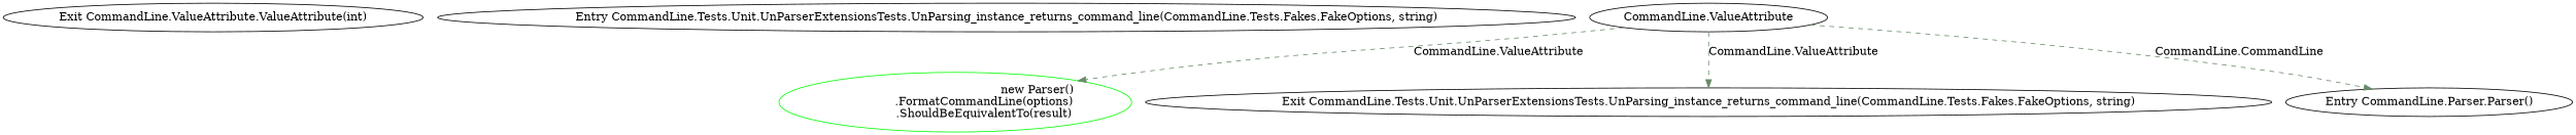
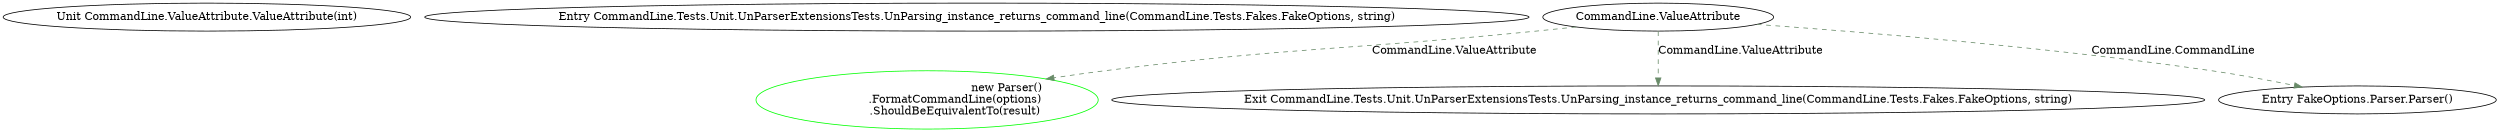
  digraph {
    node [cluster="CommandLine.Tests.Unit.UnParserExtensionsTests.UnParsing_instance_returns_command_line(CommandLine.Tests.Fakes.FakeOptions, string)" file="UnParserExtensionsTests.cs" span="21-21"]
    edge [color=darkseagreen4 style=dashed]
-   n1 [cluster="CommandLine.ValueAttribute.ValueAttribute(int)" label="Exit CommandLine.ValueAttribute.ValueAttribute(int)"]
+   n1 [cluster="CommandLine.ValueAttribute.ValueAttribute(int)" label="Unit CommandLine.ValueAttribute.ValueAttribute(int)"]
    n2 [label="Entry CommandLine.Tests.Unit.UnParserExtensionsTests.UnParsing_instance_returns_command_line(CommandLine.Tests.Fakes.FakeOptions, string)"]
    n3 [color=green community=0 label="new Parser()\r                .FormatCommandLine(options)\r                .ShouldBeEquivalentTo(result)" prediction=0 span="23-25"]
    n4 [label="Exit CommandLine.Tests.Unit.UnParserExtensionsTests.UnParsing_instance_returns_command_line(CommandLine.Tests.Fakes.FakeOptions, string)"]
-   n5 [cluster="CommandLine.Parser.Parser()" label="Entry CommandLine.Parser.Parser()" span="26-26"]
+   n5 [cluster="CommandLine.Parser.Parser()" label="Entry FakeOptions.Parser.Parser()" span="26-26"]
    n6 [cluster="Unk.ShouldBeEquivalentTo" label="CommandLine.ValueAttribute" span=""]
    n6 -> n3 [label="CommandLine.ValueAttribute"]
    n6 -> n4 [label="CommandLine.ValueAttribute"]
    n6 -> n5 [label="CommandLine.CommandLine"]
  }
